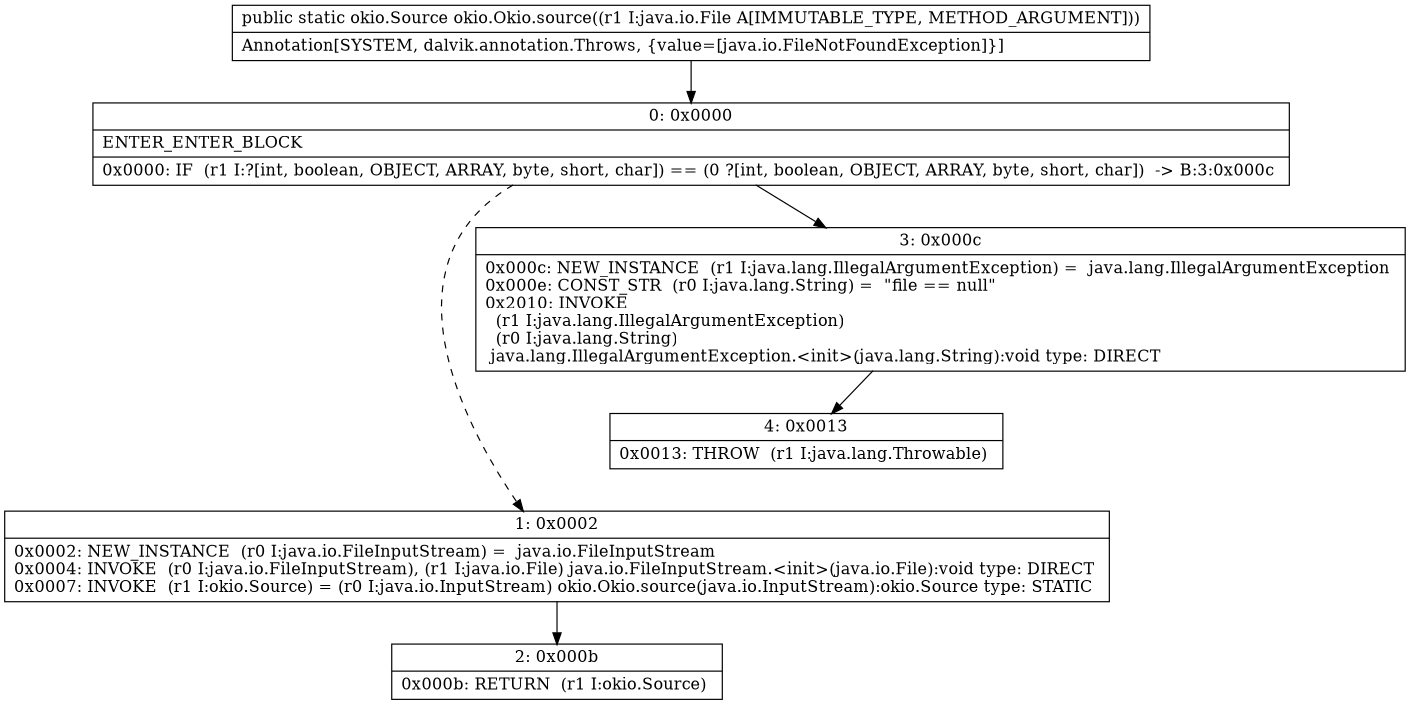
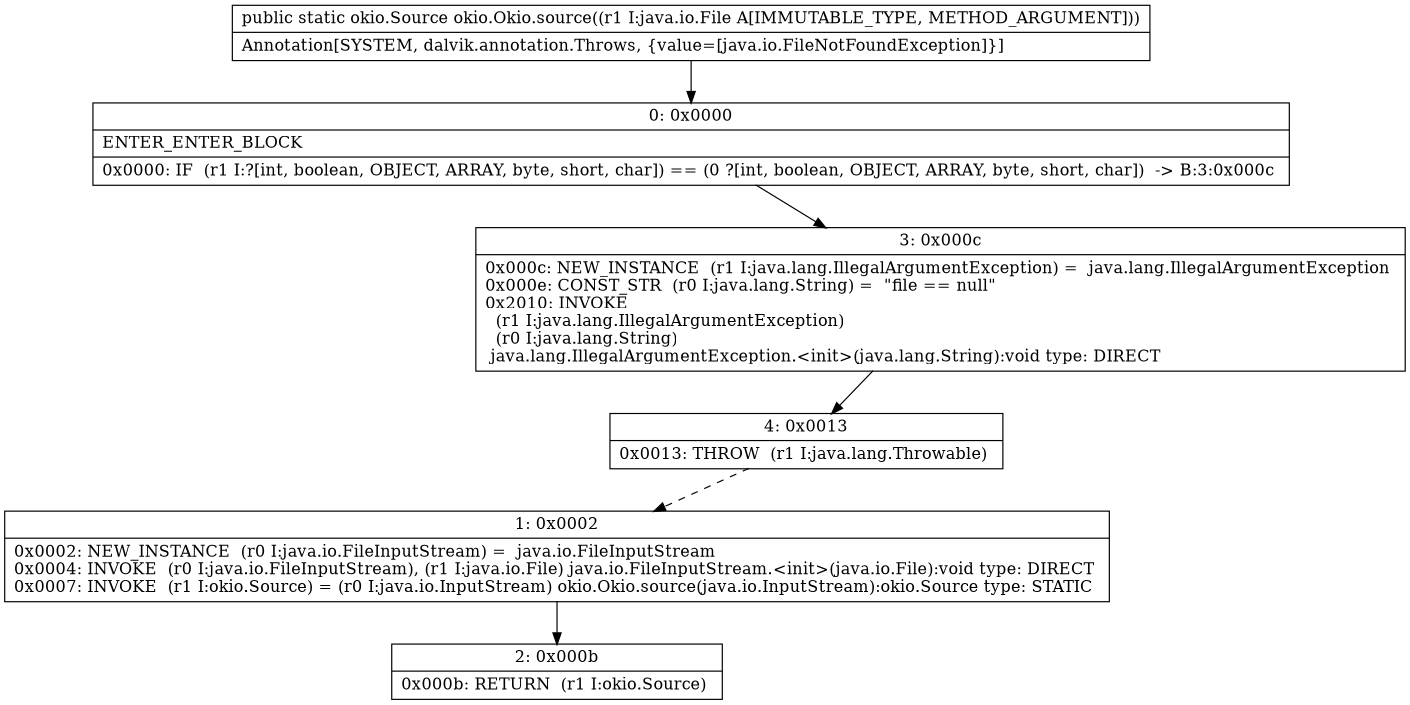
  digraph {
    node [shape=record]
    n1 [label="{0\:\ 0x0000|ENTER_ENTER_BLOCK\l|0x0000: IF  (r1 I:?[int, boolean, OBJECT, ARRAY, byte, short, char]) == (0 ?[int, boolean, OBJECT, ARRAY, byte, short, char])  \-\> B:3:0x000c \l}"]
    n2 [label="{1\:\ 0x0002|0x0002: NEW_INSTANCE  (r0 I:java.io.FileInputStream) =  java.io.FileInputStream \l0x0004: INVOKE  (r0 I:java.io.FileInputStream), (r1 I:java.io.File) java.io.FileInputStream.\<init\>(java.io.File):void type: DIRECT \l0x0007: INVOKE  (r1 I:okio.Source) = (r0 I:java.io.InputStream) okio.Okio.source(java.io.InputStream):okio.Source type: STATIC \l}"]
    n3 [label="{3\:\ 0x000c|0x000c: NEW_INSTANCE  (r1 I:java.lang.IllegalArgumentException) =  java.lang.IllegalArgumentException \l0x000e: CONST_STR  (r0 I:java.lang.String) =  \"file == null\" \l0x2010: INVOKE  \l  (r1 I:java.lang.IllegalArgumentException)\l  (r0 I:java.lang.String)\l java.lang.IllegalArgumentException.\<init\>(java.lang.String):void type: DIRECT \l}"]
    n4 [label="{2\:\ 0x000b|0x000b: RETURN  (r1 I:okio.Source) \l}"]
    n5 [label="{4\:\ 0x0013|0x0013: THROW  (r1 I:java.lang.Throwable) \l}"]
    n6 [label="{public static okio.Source okio.Okio.source((r1 I:java.io.File A[IMMUTABLE_TYPE, METHOD_ARGUMENT]))  | Annotation[SYSTEM, dalvik.annotation.Throws, \{value=[java.io.FileNotFoundException]\}]\l}"]
-   n1 -> n2 [style=dashed]
+   n5 -> n2 [style=dashed]
    n1 -> n3
    n2 -> n4
    n3 -> n5
    n6 -> n1
  }
